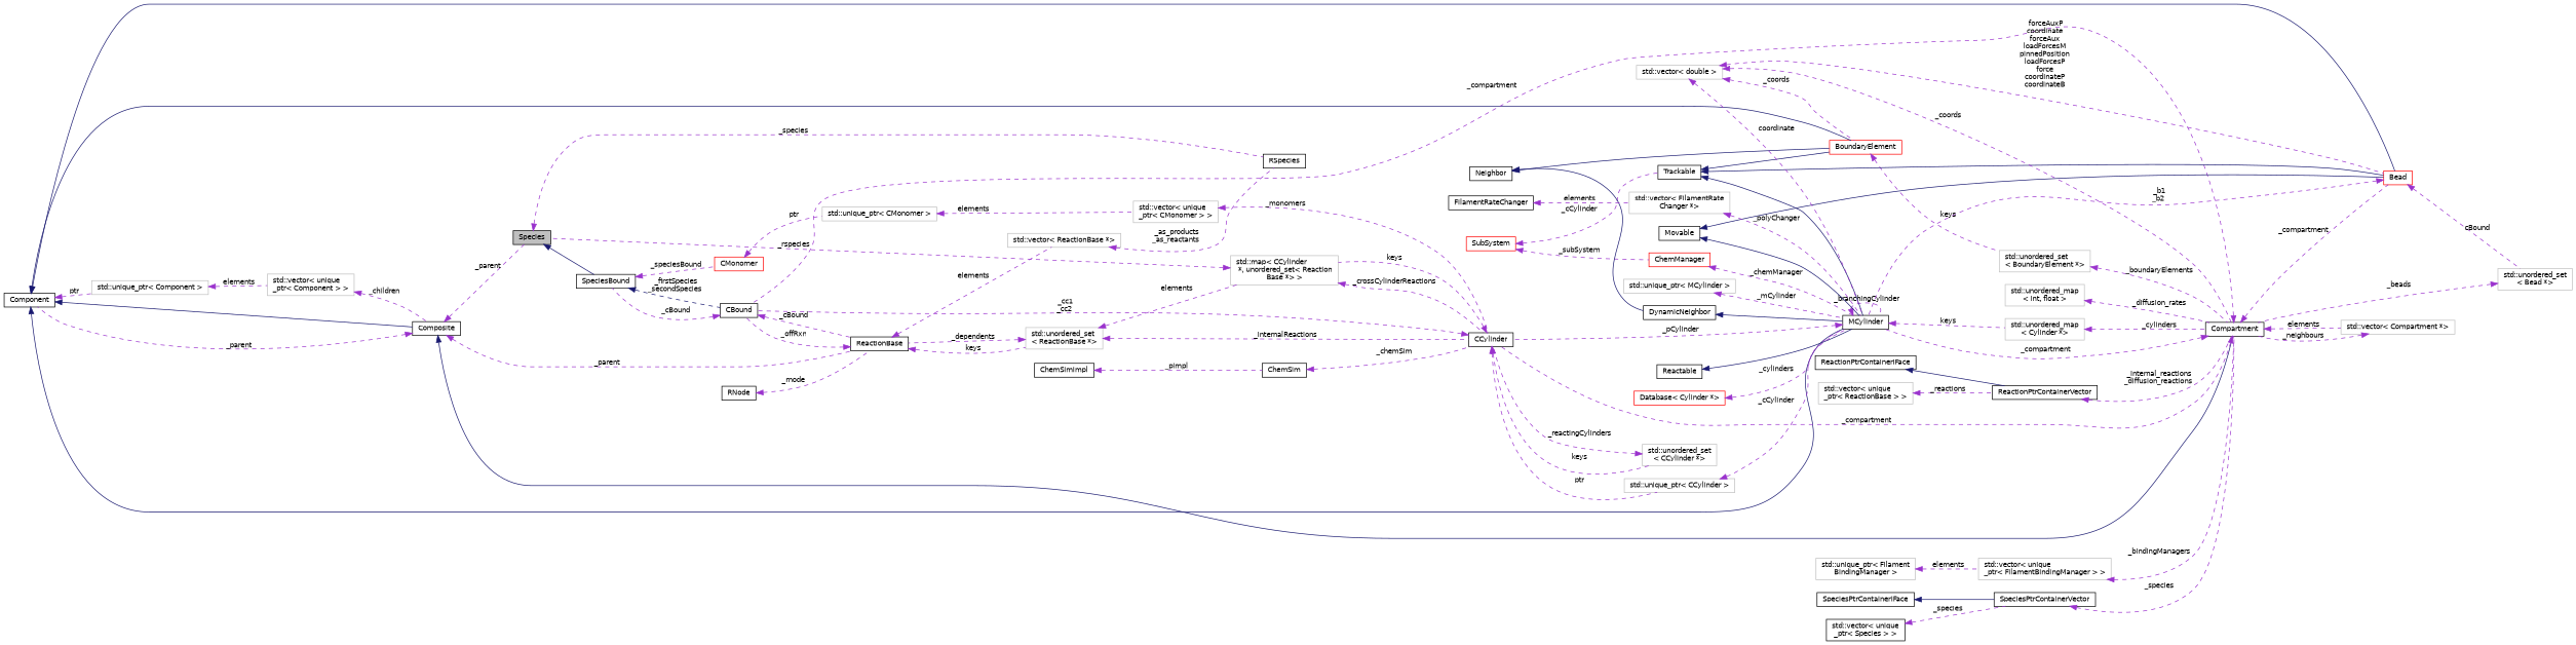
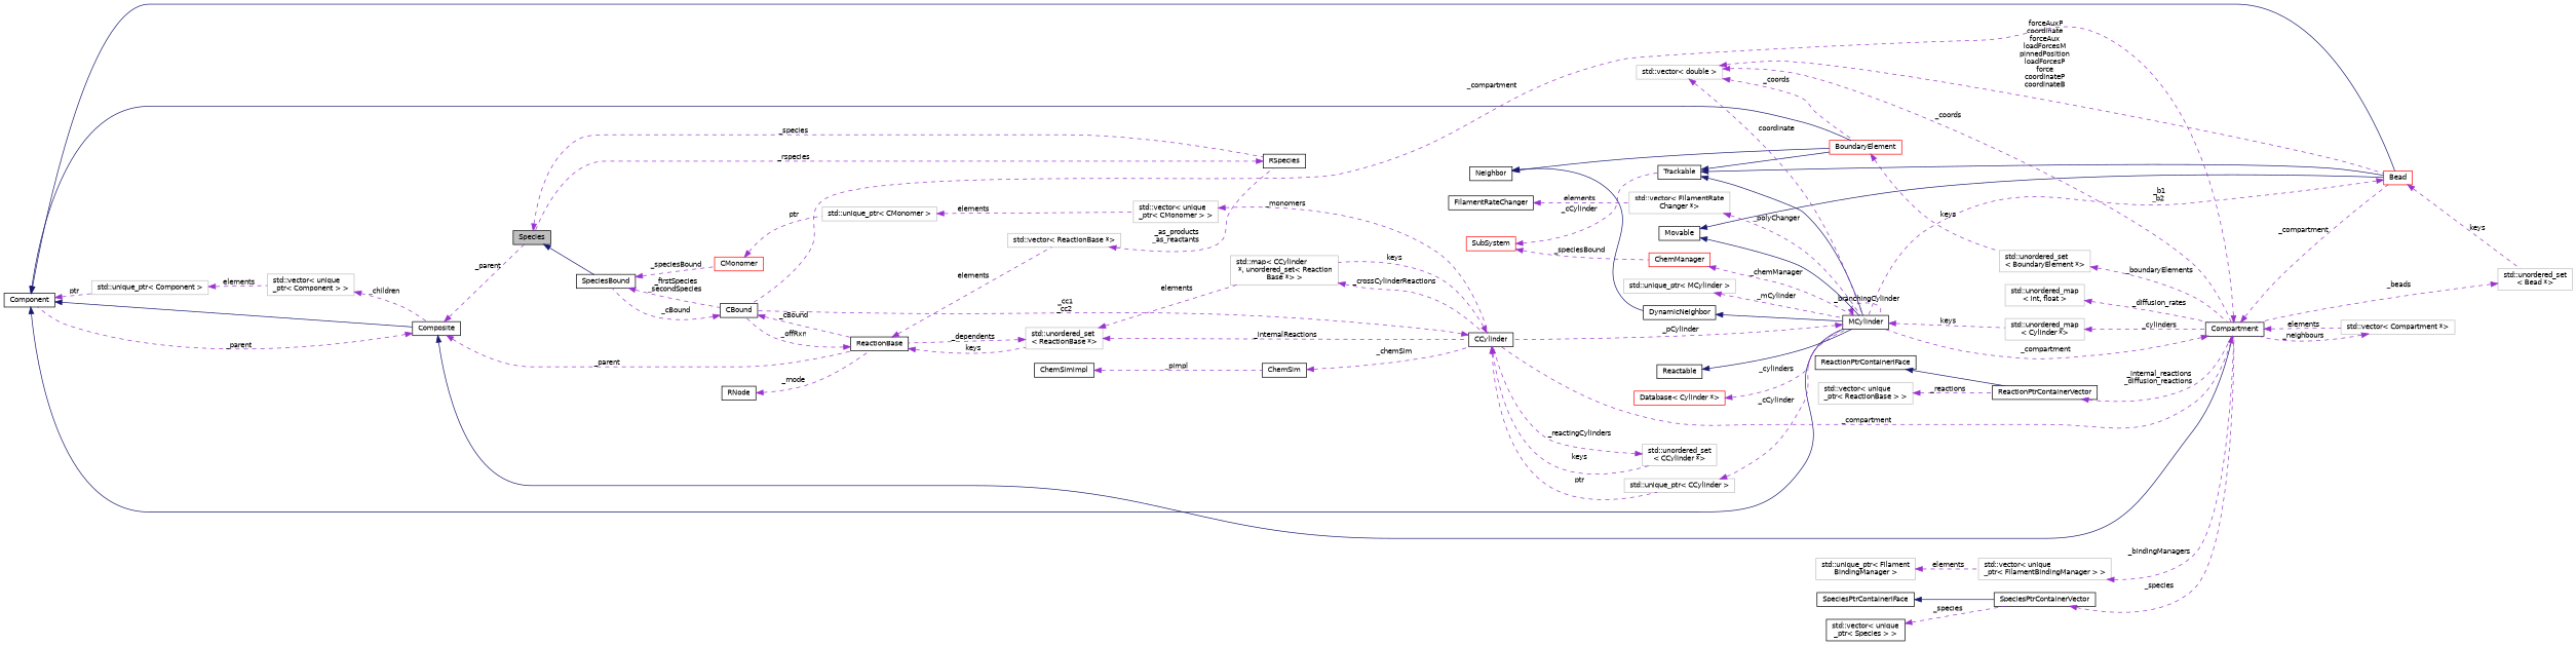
  digraph {
    rankdir=LR
    node [color=black fillcolor=white fontname=Helvetica fontsize=10 shape=record style=filled]
    edge [color=darkorchid3 dir=back fontname=Helvetica fontsize=10 labelfontname=Helvetica labelfontsize=10 style=dashed]
    n1 [fillcolor=grey75 fontcolor=black height=0.2 label=Species width=0.4]
    n2 [height=0.2 label=RSpecies width=0.4]
    n3 [height=0.2 label=SpeciesBound width=0.4]
    n4 [height=0.2 label=CBound width=0.4]
    n5 [color=red height=0.2 label=CMonomer width=0.4]
    n6 [color=grey75 height=0.2 label="std::vector\< ReactionBase *\>" width=0.4]
    n7 [height=0.2 label=ReactionBase width=0.4]
    n8 [color=grey75 height=0.2 label="std::unordered_set\l\< ReactionBase *\>" width=0.4]
    n9 [height=0.2 label=CCylinder width=0.4]
    n10 [color=grey75 height=0.2 label="std::map\< CCylinder\l *, unordered_set\< Reaction\lBase *\> \>" width=0.4]
    n11 [height=0.2 label=Composite width=0.4]
    n12 [height=0.2 label=Component width=0.4]
    n13 [height=0.2 label=Compartment width=0.4]
    n14 [color=grey75 height=0.2 label="std::unique_ptr\< Component \>" width=0.4]
    n15 [height=0.2 label=MCylinder width=0.4]
    n16 [color=red height=0.2 label=Bead width=0.4]
    n17 [color=red height=0.2 label=BoundaryElement width=0.4]
    n18 [color=grey75 height=0.2 label="std::vector\< Compartment *\>" width=0.4]
    n19 [color=grey75 height=0.2 label="std::vector\< unique\l_ptr\< Component \> \>" width=0.4]
    n20 [color=grey75 height=0.2 label="std::unordered_map\l\< Cylinder *\>" width=0.4]
    n21 [color=grey75 height=0.2 label="std::unordered_set\l\< Bead *\>" width=0.4]
    n22 [color=grey75 height=0.2 label="std::unordered_set\l\< BoundaryElement *\>" width=0.4]
    n23 [color=grey75 height=0.2 label="std::unique_ptr\< CCylinder \>" width=0.4]
    n24 [color=grey75 height=0.2 label="std::unordered_set\l\< CCylinder *\>" width=0.4]
    n25 [color=grey75 height=0.2 label="std::vector\< unique\l_ptr\< CMonomer \> \>" width=0.4]
    n26 [color=grey75 height=0.2 label="std::unique_ptr\< CMonomer \>" width=0.4]
    n27 [height=0.2 label=Trackable width=0.4]
    n28 [color=red height=0.2 label=SubSystem width=0.4]
    n29 [color=red height=0.2 label=ChemManager width=0.4]
    n30 [height=0.2 label=Movable width=0.4]
    n31 [height=0.2 label=Reactable width=0.4]
    n32 [height=0.2 label=DynamicNeighbor width=0.4]
    n33 [height=0.2 label=Neighbor width=0.4]
    n34 [color=grey75 height=0.2 label="std::vector\< FilamentRate\lChanger *\>" width=0.4]
    n35 [height=0.2 label=FilamentRateChanger width=0.4]
    n36 [color=grey75 height=0.2 label="std::vector\< double \>" width=0.4]
    n37 [height=0.2 label=ReactionPtrContainerVector width=0.4]
    n38 [height=0.2 label=ReactionPtrContainerIFace width=0.4]
    n39 [color=grey75 height=0.2 label="std::vector\< unique\l_ptr\< ReactionBase \> \>" width=0.4]
    n40 [color=grey75 height=0.2 label="std::unordered_map\l\< int, float \>" width=0.4]
    n41 [color=grey75 height=0.2 label="std::vector\< unique\l_ptr\< FilamentBindingManager \> \>" width=0.4]
    n42 [color=grey75 height=0.2 label="std::unique_ptr\< Filament\lBindingManager \>" width=0.4]
    n43 [height=0.2 label=SpeciesPtrContainerVector width=0.4]
    n44 [height=0.2 label=SpeciesPtrContainerIFace width=0.4]
    n45 [height=0.2 label="std::vector\< unique\l_ptr\< Species \> \>" width=0.4]
    n46 [color=red height=0.2 label="Database\< Cylinder *\>" width=0.4]
    n47 [color=grey75 height=0.2 label="std::unique_ptr\< MCylinder \>" width=0.4]
    n48 [height=0.2 label=ChemSim width=0.4]
    n49 [height=0.2 label=ChemSimImpl width=0.4]
    n50 [height=0.2 label=RNode width=0.4]
    n1 -> n2 [label=" _species"]
    n1 -> n3 [color=midnightblue style=solid]
-   n10 -> n1 [label=" _rspecies"]
-   n3 -> n4 [color=midnightblue label=" _firstSpecies\n_secondSpecies"]
+   n2 -> n1 [label=" _rspecies"]
+   n3 -> n4 [label=" _firstSpecies\n_secondSpecies"]
    n3 -> n5 [label=" _speciesBound"]
    n4 -> n3 [label=" _cBound"]
    n4 -> n7 [label=" _cBound"]
    n5 -> n26 [label=" ptr"]
    n6 -> n2 [label=" _as_products\n_as_reactants"]
    n7 -> n4 [label=" _offRxn"]
    n7 -> n6 [label=" elements"]
    n7 -> n8 [label=" keys"]
    n8 -> n7 [label=" _dependents"]
    n8 -> n9 [label=" _internalReactions"]
    n8 -> n10 [label=" elements"]
    n9 -> n4 [label=" _cc1\n_cc2"]
    n9 -> n10 [label=" keys"]
    n9 -> n23 [label=" ptr"]
    n9 -> n24 [label=" keys"]
    n10 -> n9 [label=" _crossCylinderReactions"]
    n11 -> n1 [label=" _parent"]
    n11 -> n7 [label=" _parent"]
    n11 -> n12 [label=" _parent"]
    n11 -> n13 [color=midnightblue style=solid]
    n12 -> n11 [color=midnightblue style=solid]
    n12 -> n14 [label=" ptr"]
    n12 -> n15 [color=midnightblue style=solid]
    n12 -> n16 [color=midnightblue style=solid]
    n12 -> n17 [color=midnightblue style=solid]
    n13 -> n4 [label=" _compartment"]
    n13 -> n9 [label=" _compartment"]
    n13 -> n15 [label=" _compartment"]
    n13 -> n16 [label=" _compartment"]
    n13 -> n18 [label=" elements"]
    n14 -> n19 [label=" elements"]
    n15 -> n9 [label=" _pCylinder"]
    n15 -> n15 [label=" _branchingCylinder"]
    n15 -> n20 [label=" keys"]
    n16 -> n15 [label=" _b1\n_b2"]
-   n16 -> n21 [label=" cBound"]
+   n16 -> n21 [label=" keys"]
    n17 -> n22 [label=" keys"]
    n18 -> n13 [label=" _neighbours"]
    n19 -> n11 [label=" _children"]
    n20 -> n13 [label=" _cylinders"]
    n21 -> n13 [label=" _beads"]
    n22 -> n13 [label=" _boundaryElements"]
    n23 -> n15 [label=" _cCylinder"]
    n24 -> n9 [label=" _reactingCylinders"]
    n25 -> n9 [label=" _monomers"]
    n26 -> n25 [label=" elements"]
    n27 -> n15 [color=midnightblue style=solid]
    n27 -> n16 [color=midnightblue style=solid]
    n27 -> n17 [color=midnightblue style=solid]
    n28 -> n27 [label=" _cCylinder"]
-   n28 -> n29 [label=" _subSystem"]
+   n28 -> n29 [label=" _speciesBound"]
    n29 -> n15 [label=" _chemManager"]
    n30 -> n15 [color=midnightblue style=solid]
    n30 -> n16 [color=midnightblue style=solid]
    n31 -> n15 [color=midnightblue style=solid]
    n32 -> n15 [color=midnightblue style=solid]
    n33 -> n17 [color=midnightblue style=solid]
    n33 -> n32 [color=midnightblue style=solid]
    n34 -> n15 [label=" _polyChanger"]
    n35 -> n34 [label=" elements"]
    n36 -> n13 [label=" _coords"]
    n36 -> n15 [label=" coordinate"]
    n36 -> n16 [label=" forceAuxP\ncoordinate\nforceAux\nloadForcesM\npinnedPosition\nloadForcesP\nforce\ncoordinateP\ncoordinateB"]
    n36 -> n17 [label=" _coords"]
    n37 -> n13 [label=" _internal_reactions\n_diffusion_reactions"]
    n38 -> n37 [color=midnightblue style=solid]
    n39 -> n37 [label=" _reactions"]
    n40 -> n13 [label=" _diffusion_rates"]
    n41 -> n13 [label=" _bindingManagers"]
    n42 -> n41 [label=" elements"]
    n43 -> n13 [label=" _species"]
    n44 -> n43 [color=midnightblue style=solid]
    n45 -> n43 [label=" _species"]
    n46 -> n15 [label=" _cylinders"]
    n47 -> n15 [label=" _mCylinder"]
    n48 -> n9 [label=" _chemSim"]
    n49 -> n48 [label=" _pimpl"]
    n50 -> n7 [label=" _rnode"]
  }
